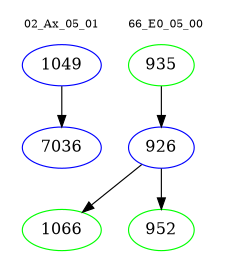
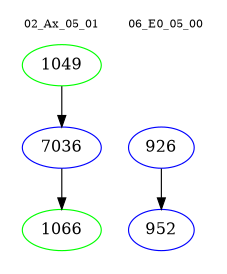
  digraph {
    node [color=green]
    edge [color=black]
-   n1 [color=blue label=1049]
+   n1 [label=1049]
    n2 [color=blue label=7036]
    n3 [label=1066]
-   n4 [label=935]
    n5 [color=blue label=926]
-   n6 [label=952]
+   n6 [color=blue label=952]
    subgraph cluster_1 {
      color=white
      fontsize=10
      label="02_Ax_05_01"
      n1
      n2
      n3
    }
    subgraph cluster_2 {
      color=white
      fontsize=10
-     label="66_E0_05_00"
-     n4
+     label="06_E0_05_00"
      n5
      n6
    }
    n1 -> n2
-   n5 -> n3
-   n4 -> n5
+   n2 -> n3
    n5 -> n6
  }
